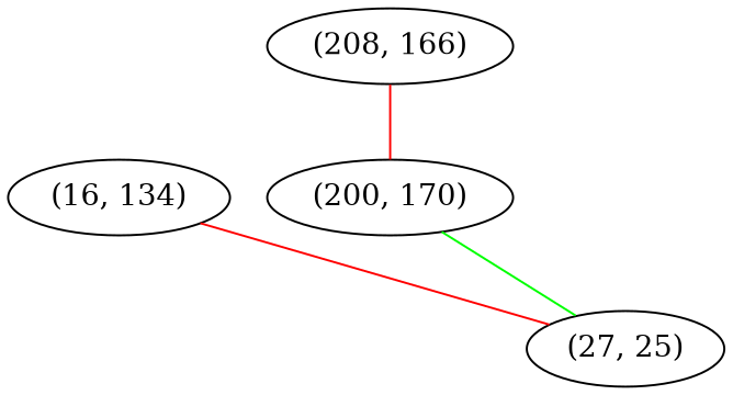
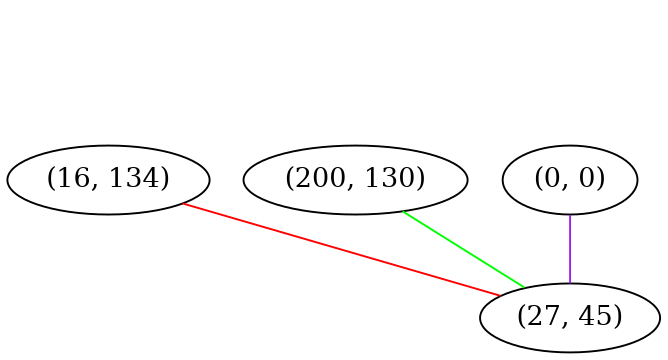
  graph {
    edge [color=red weight=1]
    n1 [label="(16, 134)"]
-   "(27, 45)" [label="(27, 25)"]
-   "(208, 166)"
-   "(200, 170)"
+   "(27, 45)"
+   "(200, 170)" [label="(200, 130)"]
+   "(0, 0)"
    n1 -- "(27, 45)"
-   "(208, 166)" -- "(200, 170)"
    "(200, 170)" -- "(27, 45)" [color=green weight=2]
+   "(0, 0)" -- "(27, 45)" [color=purple weight=4]
  }
